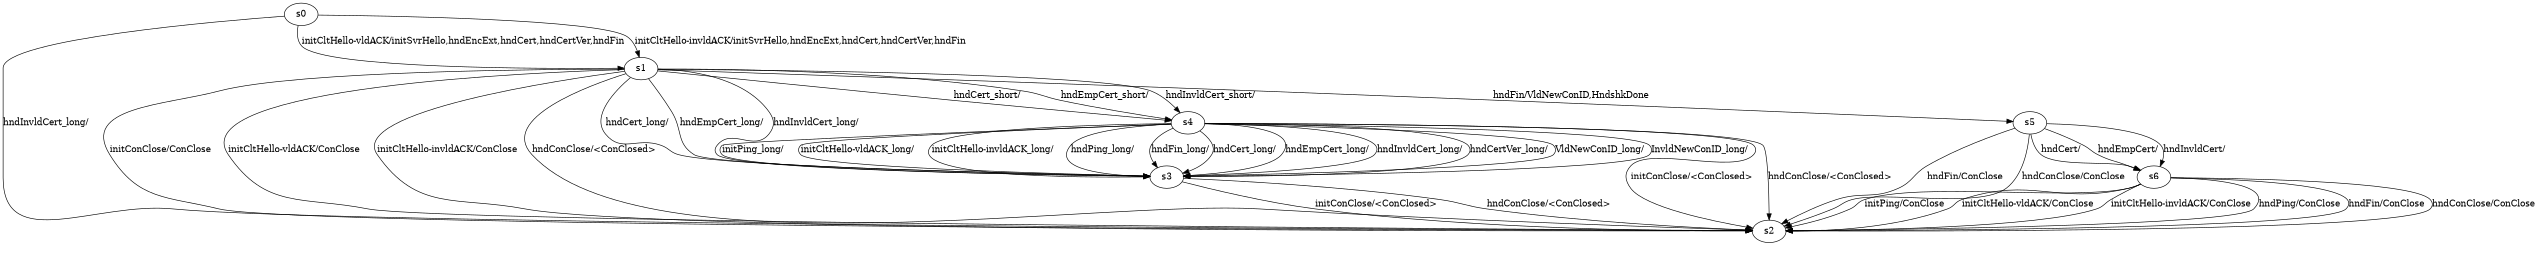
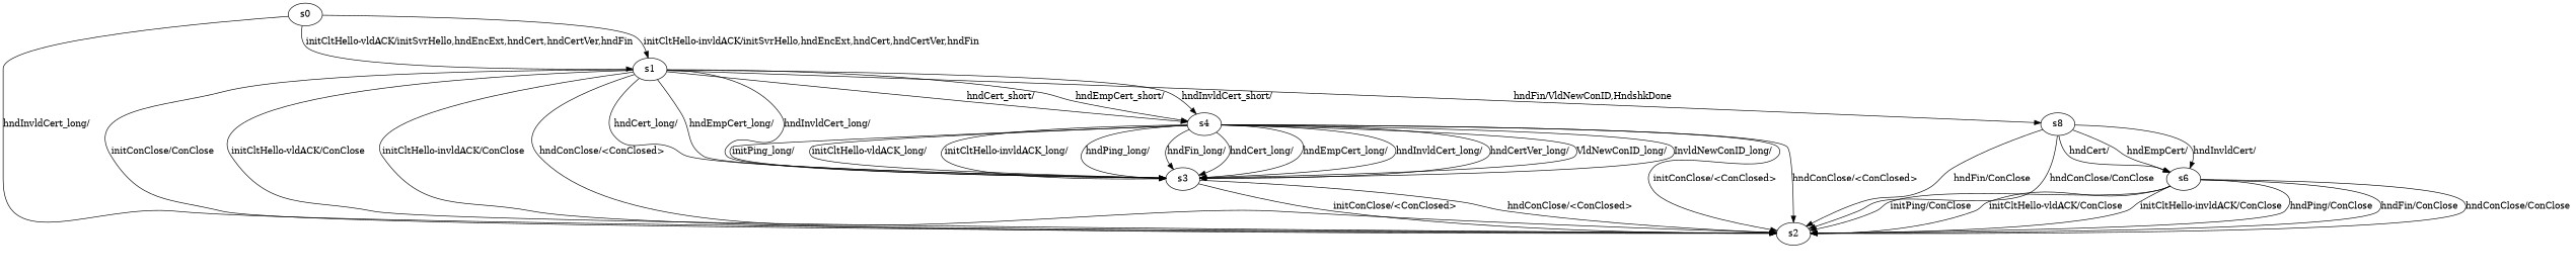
  digraph {
    n1 [label=s0]
    n2 [label=s1]
    n3 [label=s2]
    n4 [label=s3]
    n5 [label=s4]
-   n6 [label=s5]
+   n6 [label=s8]
    n7 [label=s6]
    n1 -> n2 [label="initCltHello-vldACK/initSvrHello,hndEncExt,hndCert,hndCertVer,hndFin "]
    n1 -> n2 [label="initCltHello-invldACK/initSvrHello,hndEncExt,hndCert,hndCertVer,hndFin "]
    n1 -> n3 [label="hndInvldCert_long/ "]
    n2 -> n3 [label="initConClose/ConClose "]
    n2 -> n3 [label="initCltHello-vldACK/ConClose "]
    n2 -> n3 [label="initCltHello-invldACK/ConClose "]
    n2 -> n3 [label="hndConClose/<ConClosed> "]
    n2 -> n4 [label="hndCert_long/ "]
    n2 -> n4 [label="hndEmpCert_long/ "]
    n2 -> n4 [label="hndInvldCert_long/ "]
    n2 -> n5 [label="hndCert_short/ "]
    n2 -> n5 [label="hndEmpCert_short/ "]
    n2 -> n5 [label="hndInvldCert_short/ "]
    n2 -> n6 [label="hndFin/VldNewConID,HndshkDone "]
    n4 -> n3 [label="initConClose/<ConClosed> "]
    n4 -> n3 [label="hndConClose/<ConClosed> "]
    n5 -> n3 [label="initConClose/<ConClosed> "]
    n5 -> n3 [label="hndConClose/<ConClosed> "]
    n5 -> n4 [label="initPing_long/ "]
    n5 -> n4 [label="initCltHello-vldACK_long/ "]
    n5 -> n4 [label="initCltHello-invldACK_long/ "]
    n5 -> n4 [label="hndPing_long/ "]
    n5 -> n4 [label="hndFin_long/ "]
    n5 -> n4 [label="hndCert_long/ "]
    n5 -> n4 [label="hndEmpCert_long/ "]
    n5 -> n4 [label="hndInvldCert_long/ "]
    n5 -> n4 [label="hndCertVer_long/ "]
    n5 -> n4 [label="VldNewConID_long/ "]
    n5 -> n4 [label="InvldNewConID_long/ "]
    n6 -> n3 [label="hndFin/ConClose "]
    n6 -> n3 [label="hndConClose/ConClose "]
    n6 -> n7 [label="hndCert/ "]
    n6 -> n7 [label="hndEmpCert/ "]
    n6 -> n7 [label="hndInvldCert/ "]
    n7 -> n3 [label="initPing/ConClose "]
    n7 -> n3 [label="initCltHello-vldACK/ConClose "]
    n7 -> n3 [label="initCltHello-invldACK/ConClose "]
    n7 -> n3 [label="hndPing/ConClose "]
    n7 -> n3 [label="hndFin/ConClose "]
    n7 -> n3 [label="hndConClose/ConClose "]
  }
